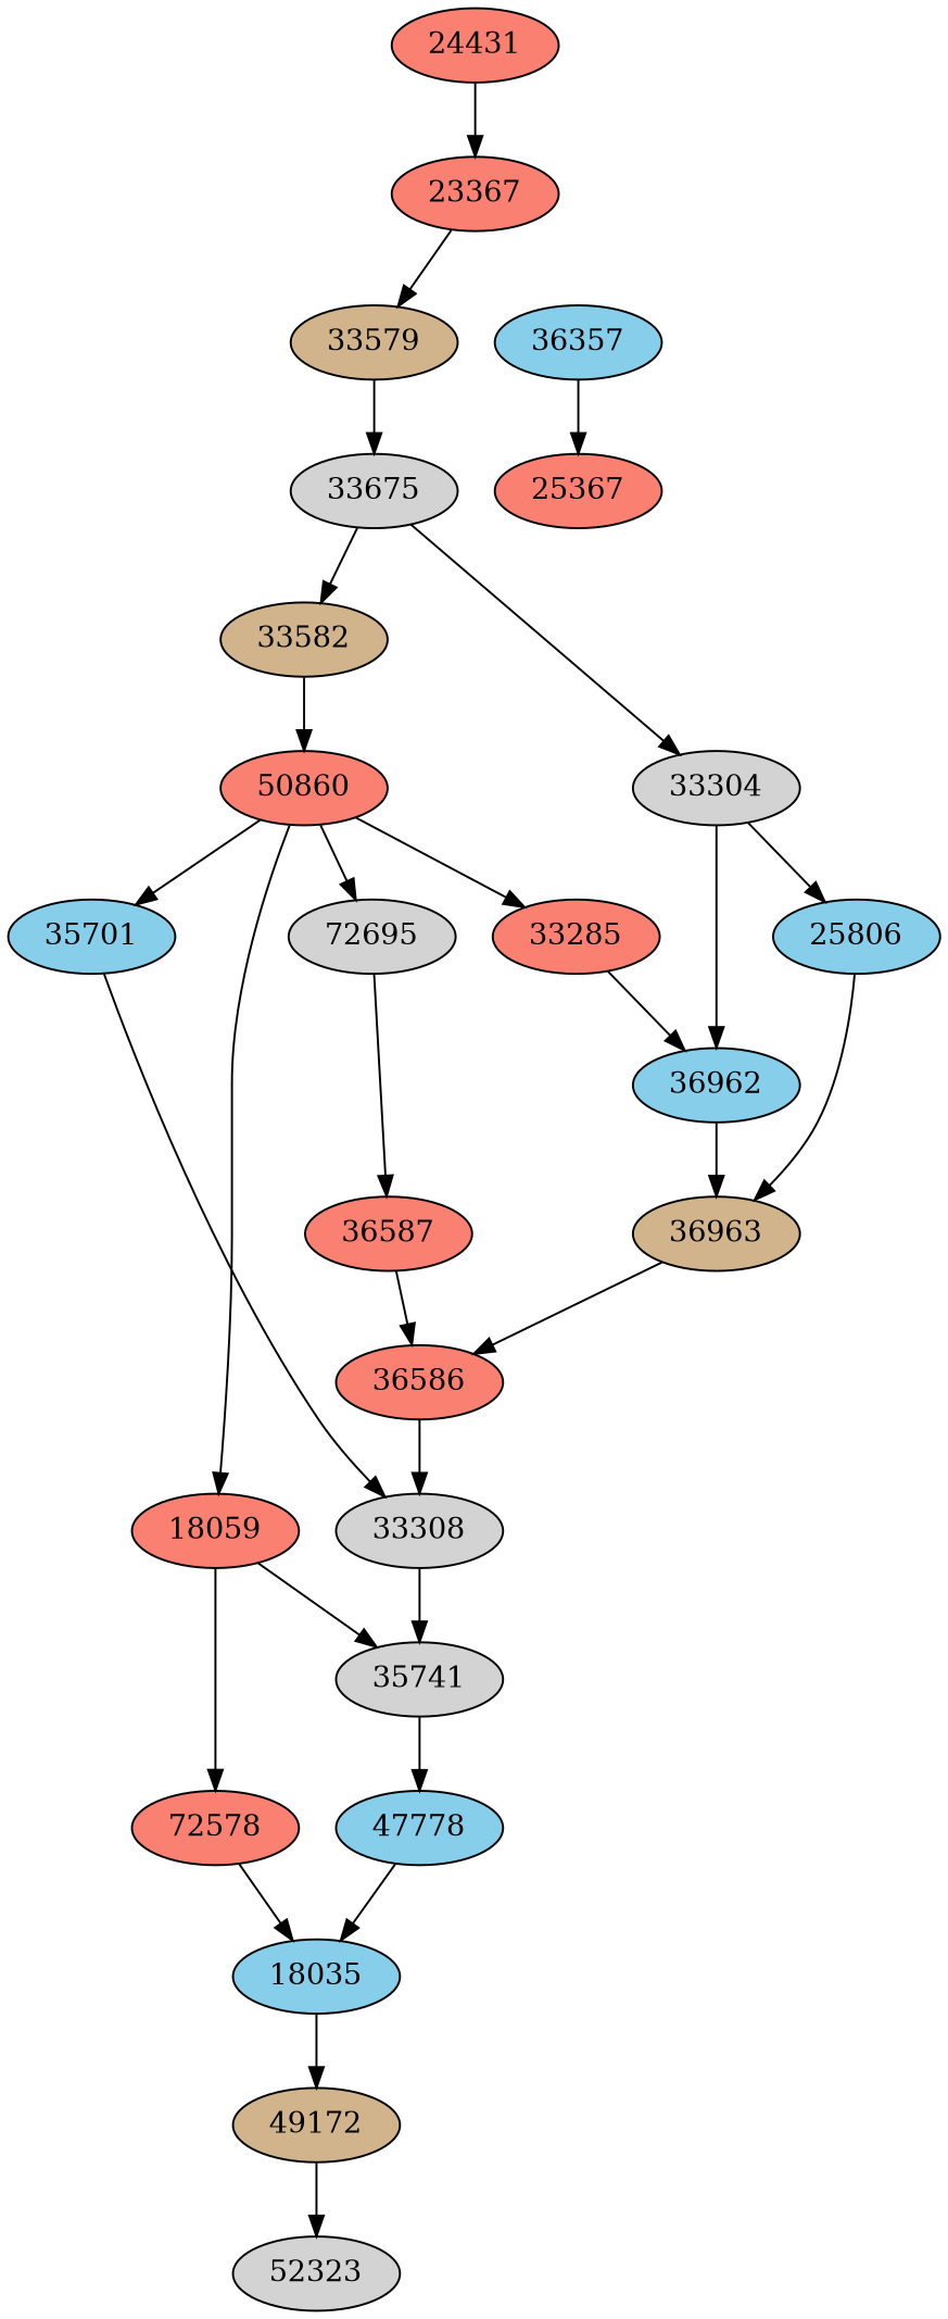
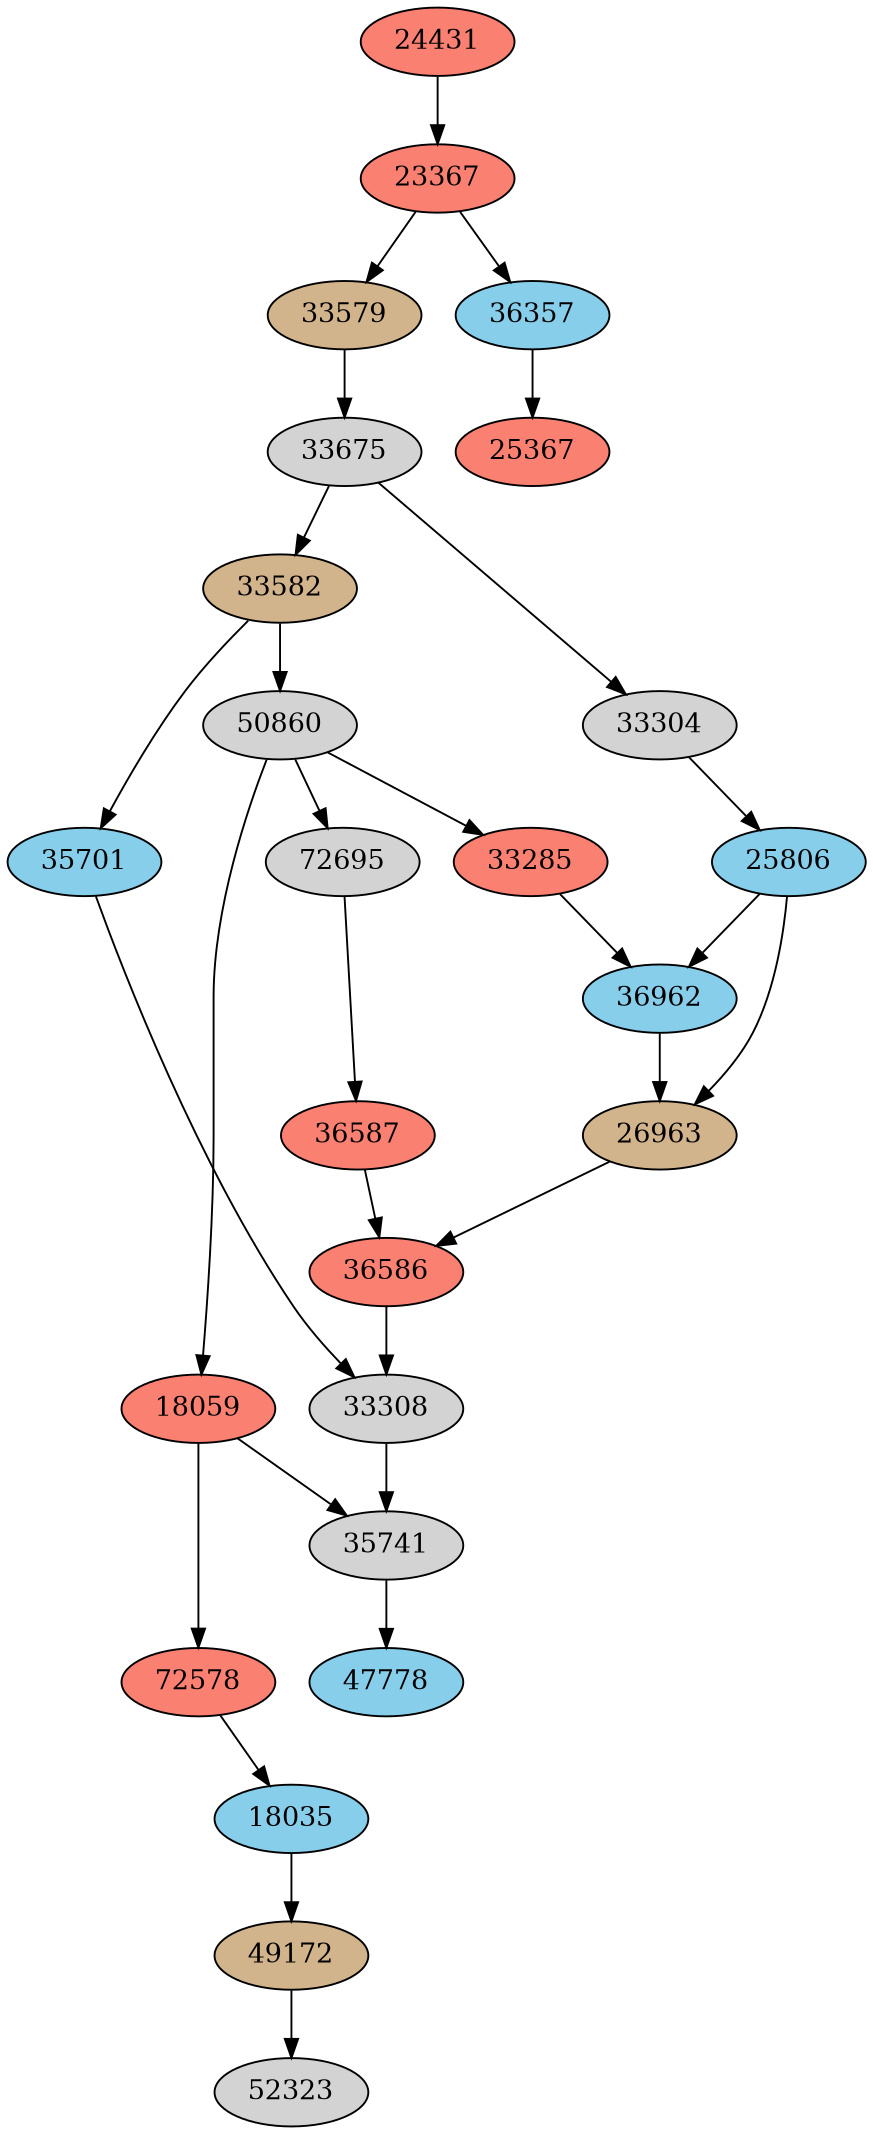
  strict digraph {
    node [fillcolor=salmon style=filled]
    n1 [fillcolor=lightgrey label=52323]
    n2 [fillcolor=tan label=49172]
    n3 [fillcolor=skyblue label=18035]
    n4 [label=72578]
    n5 [fillcolor=skyblue label=47778]
    n6 [label=18059]
    n7 [fillcolor=lightgrey label=35741]
-   n8 [label=50860]
+   n8 [fillcolor=lightgrey label=50860]
    n9 [fillcolor=skyblue label=35701]
    n10 [fillcolor=lightgrey label=72695]
    n11 [label=33285]
    n12 [fillcolor=lightgrey label=33308]
    n13 [label=36587]
    n14 [fillcolor=skyblue label=36962]
    n15 [fillcolor=tan label=33582]
    n16 [label=36586]
    n17 [fillcolor=lightgrey label=33675]
    n18 [fillcolor=lightgrey label=33304]
    n19 [fillcolor=skyblue label=25806]
-   n20 [fillcolor=tan label=36963]
+   n20 [fillcolor=tan label=26963]
    n21 [fillcolor=tan label=33579]
    n22 [label=23367]
    n23 [fillcolor=skyblue label=36357]
    n24 [label=25367]
    n25 [label=24431]
    n2 -> n1
    n3 -> n2
    n4 -> n3
-   n5 -> n3
    n6 -> n4
    n6 -> n7
    n7 -> n5
    n8 -> n6
-   n8 -> n9
+   n15 -> n9
    n8 -> n10
    n8 -> n11
    n9 -> n12
    n10 -> n13
    n11 -> n14
    n12 -> n7
    n13 -> n16
    n14 -> n20
    n15 -> n8
    n16 -> n12
    n17 -> n15
    n17 -> n18
-   n18 -> n14
+   n19 -> n14
    n18 -> n19
    n19 -> n20
    n20 -> n16
    n21 -> n17
    n22 -> n21
+   n22 -> n23
    n23 -> n24
    n25 -> n22
  }
